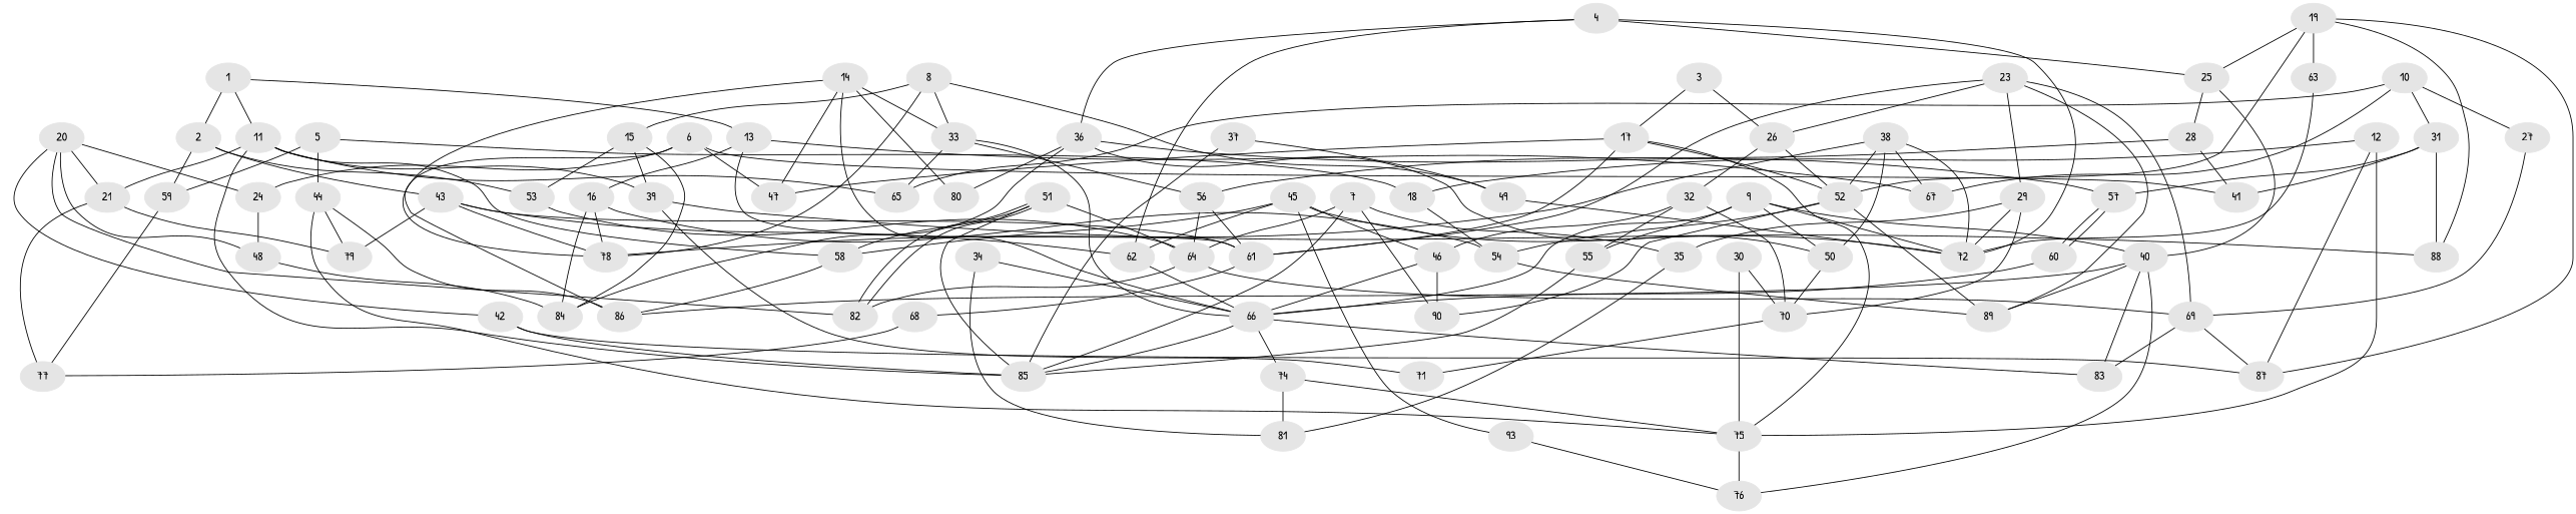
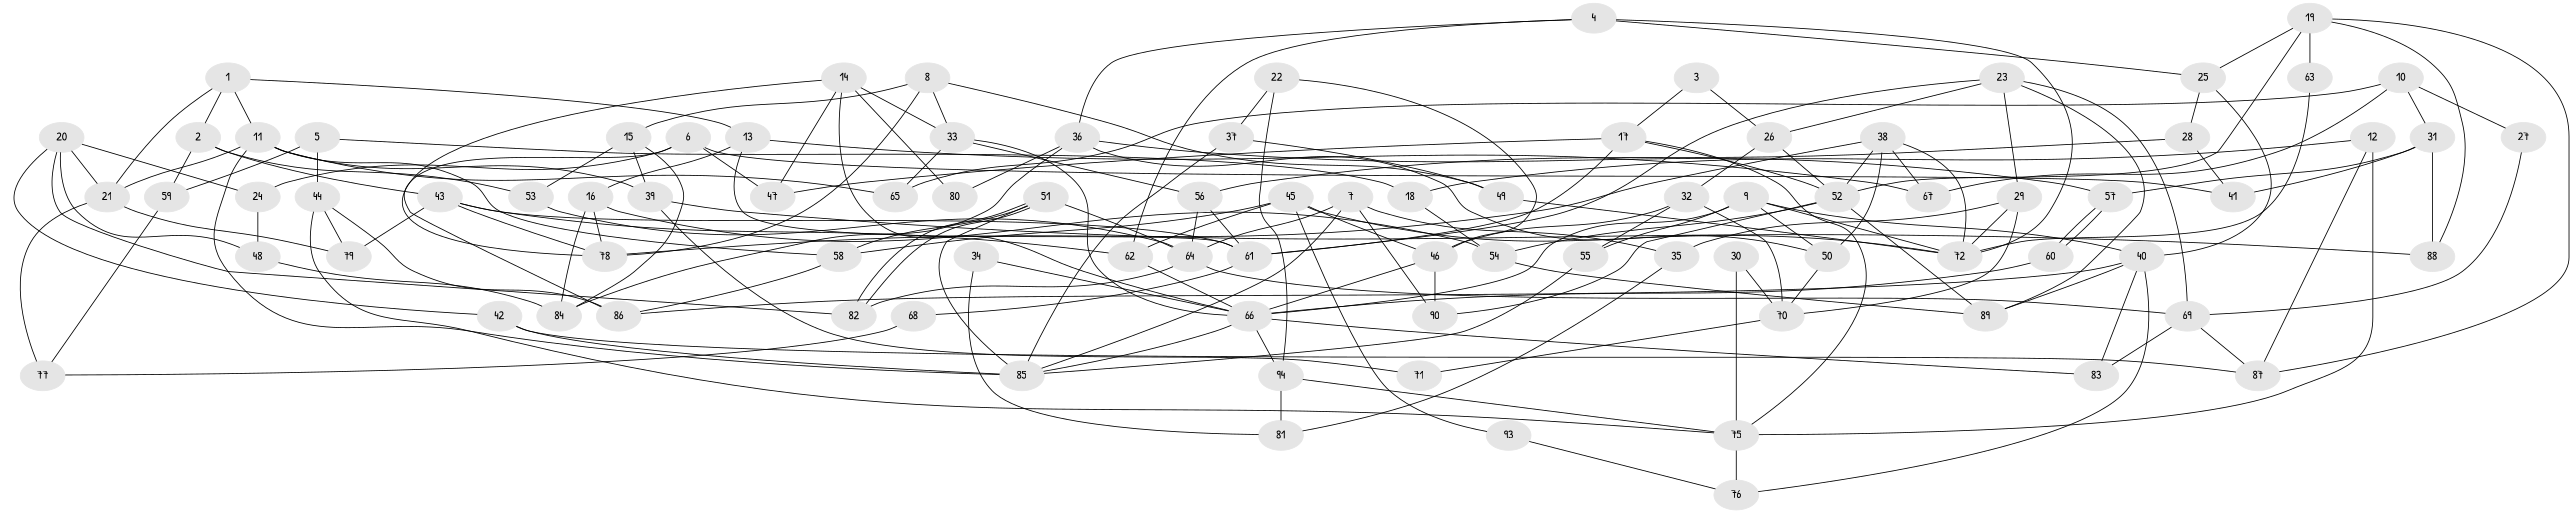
  graph {
    fontname="Patrick Hand"
    node [color=gray90 fontname="Patrick Hand" style=filled]
    edge [fontname="Patrick Hand"]
    1
    2
    11
    13
    21
    43
    53
    59
    65
    39
    58
    85
    67
    16
    61
    77
    79
    62
    78
    64
    3
    17
    26
    47
    75
    52
    32
    4
    25
    36
    72
    40
    28
    50
    80
    84
    57
    66
    5
    18
    44
    54
    86
    6
    24
    41
    48
    7
    35
    90
    81
    82
    69
    8
    15
    33
    49
    56
    9
    55
    76
    89
    83
    70
-   74
+   74 [label=94]
    10
    27
    31
    88
    71
    12
    87
    68
    14
    19
    63
    20
    42
+   22
    37
    46
    23
    29
    30
    60
    34
    38
    45
    n89 [label=93]
    51
    1 -- 2
    1 -- 11
    1 -- 13
+   1 -- 21
    2 -- 43
    2 -- 53
    2 -- 59
    11 -- 21
    11 -- 65
    11 -- 39
    11 -- 58
    11 -- 85
    13 -- 67
    13 -- 16
    13 -- 61
    21 -- 77
    21 -- 79
    43 -- 61
    43 -- 79
    43 -- 62
    43 -- 78
    53 -- 64
    59 -- 77
    39 -- 88
    39 -- 71
    58 -- 86
    16 -- 78
    16 -- 84
    16 -- 54
    61 -- 68
    62 -- 66
    64 -- 82
    64 -- 69
    3 -- 17
    3 -- 26
    17 -- 61
    17 -- 47
    17 -- 75
    17 -- 52
    26 -- 52
    26 -- 32
    75 -- 76
    52 -- 54
    52 -- 90
    52 -- 89
    32 -- 55
    32 -- 70
    32 -- 46
    4 -- 62
    4 -- 25
    4 -- 36
    4 -- 72
    25 -- 40
    25 -- 28
    36 -- 50
    36 -- 80
    36 -- 84
    36 -- 57
    40 -- 86
    40 -- 76
    40 -- 89
    40 -- 83
    28 -- 41
    28 -- 56
    50 -- 70
    57 -- 60
    57 -- 60
    66 -- 85
    66 -- 83
    66 -- 74
    5 -- 59
    5 -- 18
    5 -- 44
    18 -- 54
    44 -- 79
    44 -- 75
    44 -- 86
    54 -- 89
    6 -- 47
    6 -- 86
    6 -- 24
    6 -- 41
    24 -- 48
    48 -- 84
    7 -- 85
    7 -- 64
    7 -- 35
    7 -- 90
    35 -- 81
    69 -- 83
    69 -- 87
    8 -- 78
    8 -- 15
    8 -- 33
    8 -- 49
    15 -- 53
    15 -- 39
    15 -- 84
    33 -- 65
    33 -- 66
    33 -- 56
    49 -- 72
    56 -- 61
    56 -- 64
    9 -- 72
    9 -- 40
    9 -- 50
    9 -- 66
    9 -- 55
    55 -- 85
    70 -- 71
    74 -- 75
    74 -- 81
    10 -- 65
    10 -- 67
    10 -- 27
    10 -- 31
    27 -- 69
    31 -- 57
    31 -- 41
    31 -- 88
    12 -- 75
    12 -- 18
    12 -- 87
    68 -- 77
    14 -- 78
    14 -- 47
    14 -- 80
    14 -- 66
    14 -- 33
    19 -- 52
    19 -- 25
    19 -- 88
    19 -- 87
    19 -- 63
    63 -- 72
    20 -- 21
    20 -- 24
    20 -- 48
    20 -- 82
    20 -- 42
    42 -- 85
    42 -- 87
+   22 -- 74
+   22 -- 37
+   22 -- 46
    37 -- 85
    37 -- 49
    46 -- 66
    46 -- 90
    23 -- 61
    23 -- 26
    23 -- 69
    23 -- 89
    23 -- 29
    29 -- 72
    29 -- 35
    29 -- 70
    30 -- 75
    30 -- 70
    60 -- 66
    34 -- 66
    34 -- 81
    38 -- 67
    38 -- 78
    38 -- 52
    38 -- 72
    38 -- 50
    45 -- 58
    45 -- 62
    45 -- 72
    45 -- 46
    45 -- n89
    n89 -- 76
    51 -- 58
    51 -- 85
    51 -- 64
    51 -- 82
    51 -- 82
  }
